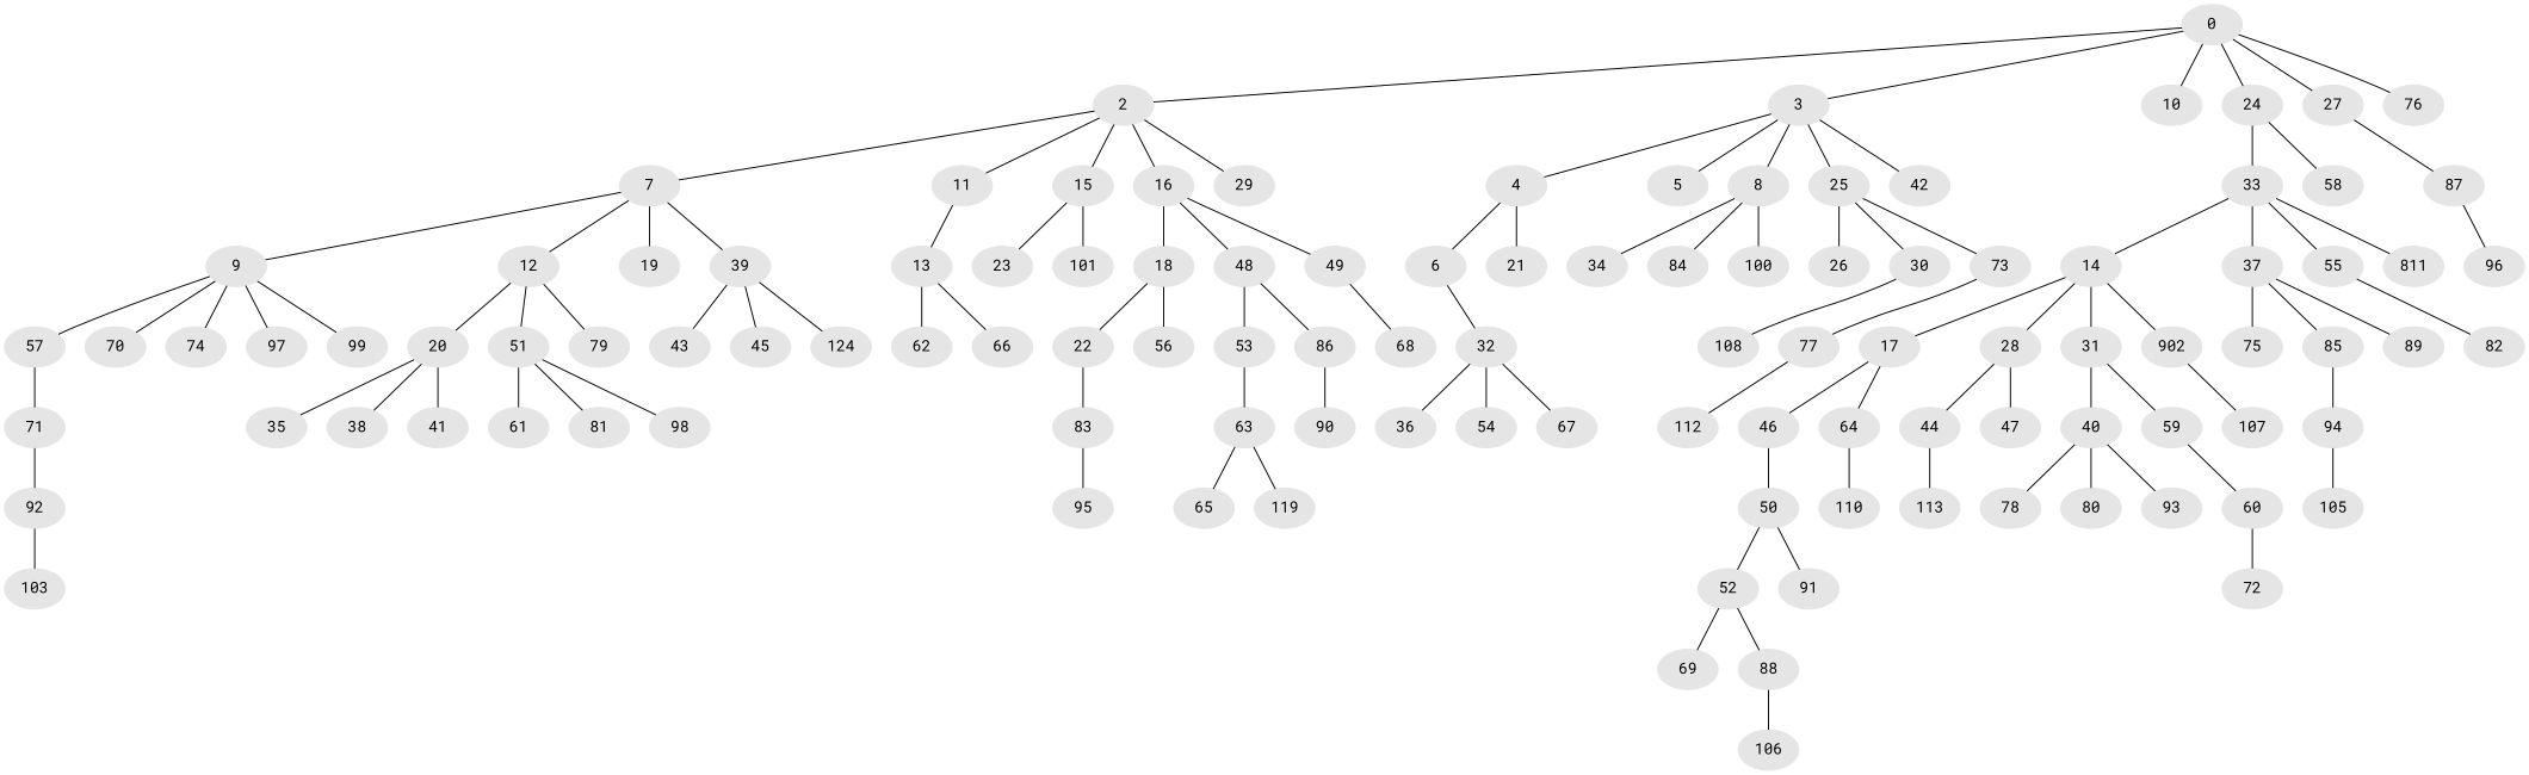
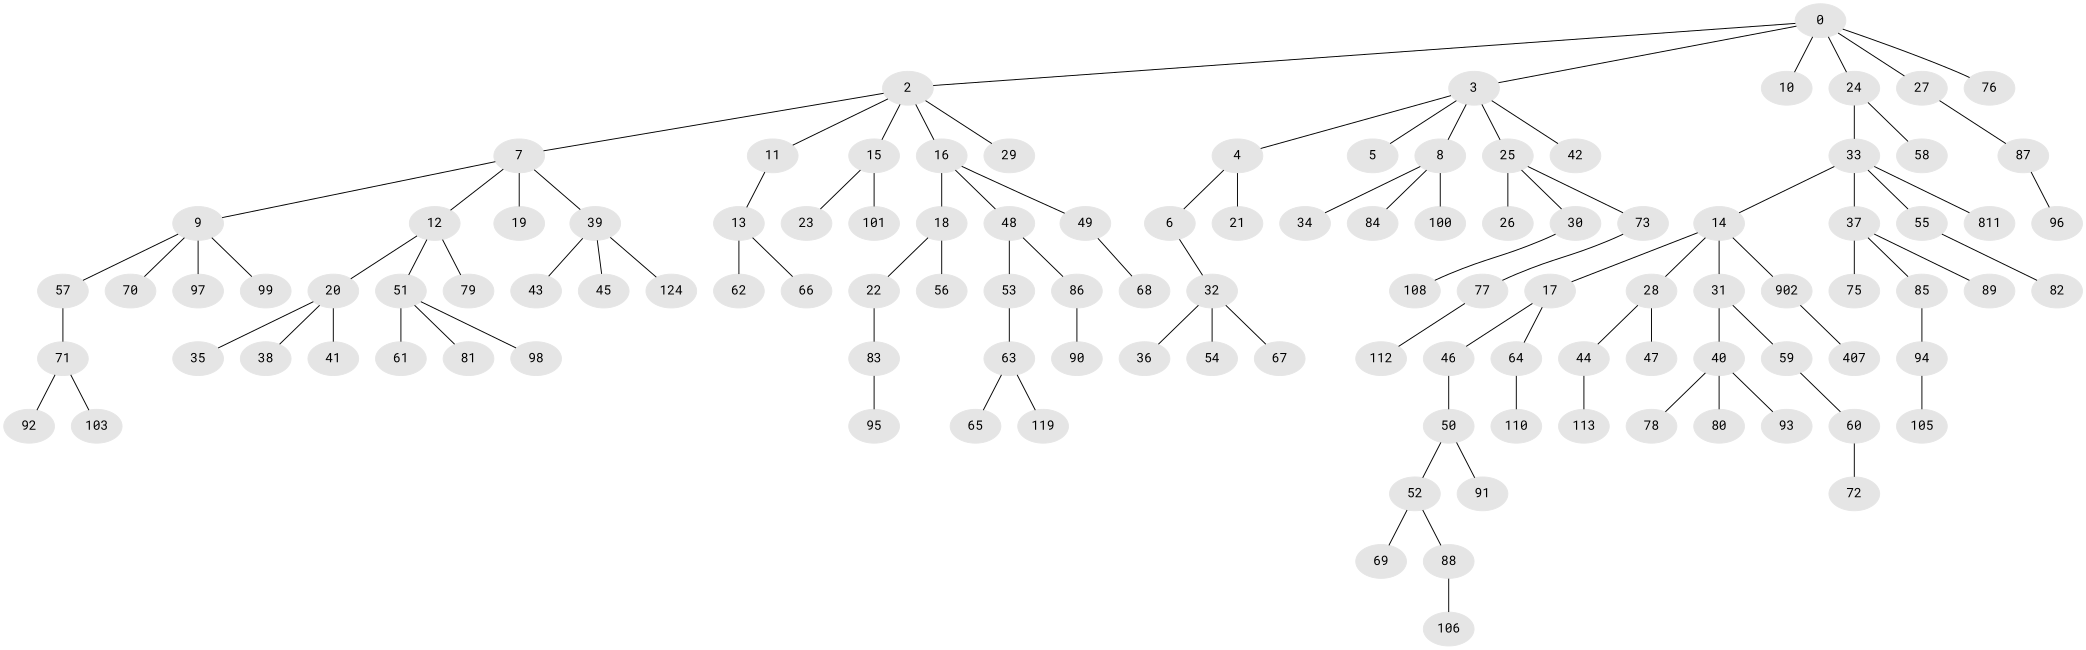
  graph {
    fontname="Roboto Mono"
    node [color=gray90 fontname="Roboto Mono" style=filled]
    edge [fontname="Roboto Mono"]
    n1 [label=0]
    2
    3
    10
    24
    27
    76
    7
    11
    15
    16
    29
    4
    5
    8
    25
    42
    33
    58
    87
    9
    12
    19
    39
    13
    23
    101
    18
    48
    49
    6
    21
    34
    84
    100
    26
    30
    73
    32
    36
    54
    67
    57
    70
-   74
    97
    99
    20
    51
    79
    43
    45
    n53 [label=124]
    71
    14
    17
    28
    31
    n59 [label=902]
    62
    66
    35
    38
    41
    61
    81
    98
    46
    64
    44
    47
    40
    59
-   107
+   107 [label=407]
    22
    56
    53
    86
    68
    50
    110
    83
    95
    37
    55
    n86 [label=811]
    108
    77
    96
    113
    78
    80
    93
    60
    75
    85
    89
    82
    94
    52
    91
    63
    90
    69
    88
    106
    65
    n108 [label=119]
    92
    72
    103
    112
    105
    n1 -- 2
    n1 -- 3
    n1 -- 10
    n1 -- 24
    n1 -- 27
    n1 -- 76
    2 -- 7
    2 -- 11
    2 -- 15
    2 -- 16
    2 -- 29
    3 -- 4
    3 -- 5
    3 -- 8
    3 -- 25
    3 -- 42
    24 -- 33
    24 -- 58
    27 -- 87
    7 -- 9
    7 -- 12
    7 -- 19
    7 -- 39
    11 -- 13
    15 -- 23
    15 -- 101
    16 -- 18
    16 -- 48
    16 -- 49
    4 -- 6
    4 -- 21
    8 -- 34
    8 -- 84
    8 -- 100
    25 -- 26
    25 -- 30
    25 -- 73
    33 -- 14
    33 -- 37
    33 -- 55
    33 -- n86
    87 -- 96
    9 -- 57
    9 -- 70
-   9 -- 74
    9 -- 97
    9 -- 99
    12 -- 20
    12 -- 51
    12 -- 79
    39 -- 43
    39 -- 45
    39 -- n53
    13 -- 62
    13 -- 66
    18 -- 22
    18 -- 56
    48 -- 53
    48 -- 86
    49 -- 68
    6 -- 32
    30 -- 108
    73 -- 77
    32 -- 36
    32 -- 54
    32 -- 67
    57 -- 71
    20 -- 35
    20 -- 38
    20 -- 41
    51 -- 61
    51 -- 81
    51 -- 98
    71 -- 92
    14 -- 17
    14 -- 28
    14 -- 31
    14 -- n59
    17 -- 46
    17 -- 64
    28 -- 44
    28 -- 47
    31 -- 40
    31 -- 59
    n59 -- 107
    46 -- 50
    64 -- 110
    44 -- 113
    40 -- 78
    40 -- 80
    40 -- 93
    59 -- 60
    22 -- 83
    53 -- 63
    86 -- 90
    50 -- 52
    50 -- 91
    83 -- 95
    37 -- 75
    37 -- 85
    37 -- 89
    55 -- 82
    77 -- 112
    60 -- 72
    85 -- 94
    94 -- 105
    52 -- 69
    52 -- 88
    63 -- 65
    63 -- n108
    88 -- 106
-   92 -- 103
+   71 -- 103
  }
